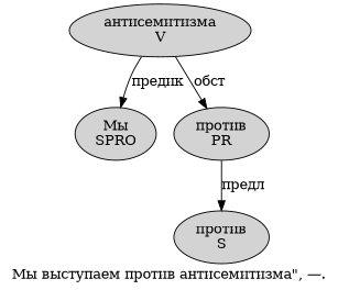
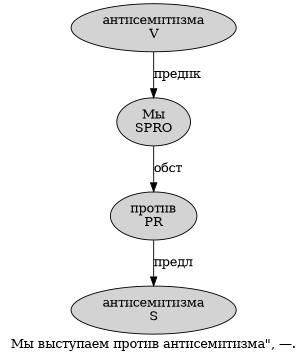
  digraph {
    label="Мы выступаем против антисемитизма\", —."
    node [fillcolor=lightgray penwidth=1 shape=ellipse style=filled]
    n1 [label="Мы\nSPRO"]
    n2 [label="антисемитизма\nV"]
    n3 [label="против\nPR"]
-   n4 [label="против\nS"]
+   n4 [label="антисемитизма\nS"]
    n2 -> n1 [label="предик"]
-   n2 -> n3 [label="обст"]
+   n1 -> n3 [label="обст"]
    n3 -> n4 [label="предл"]
  }
